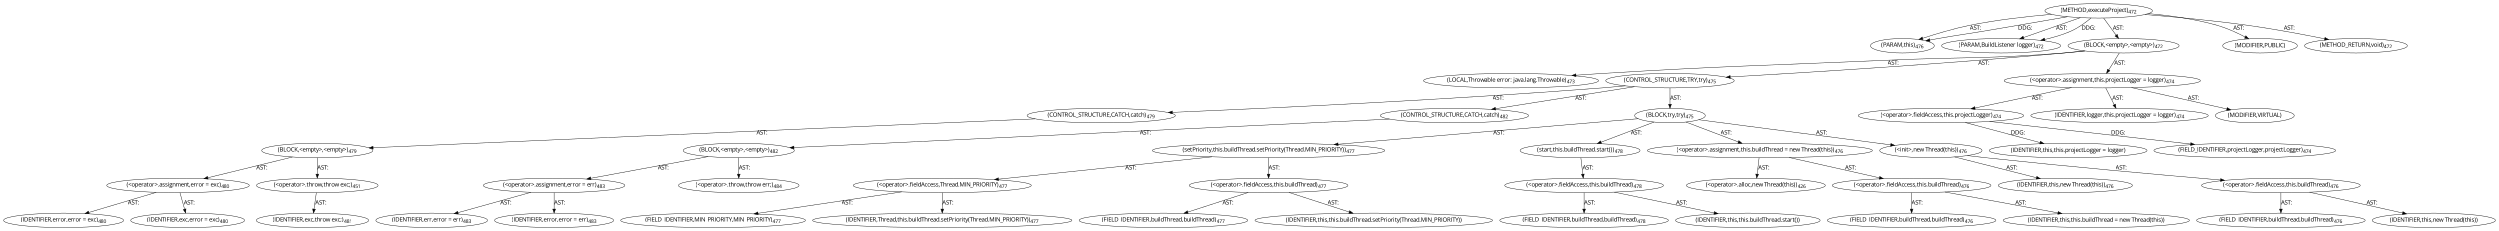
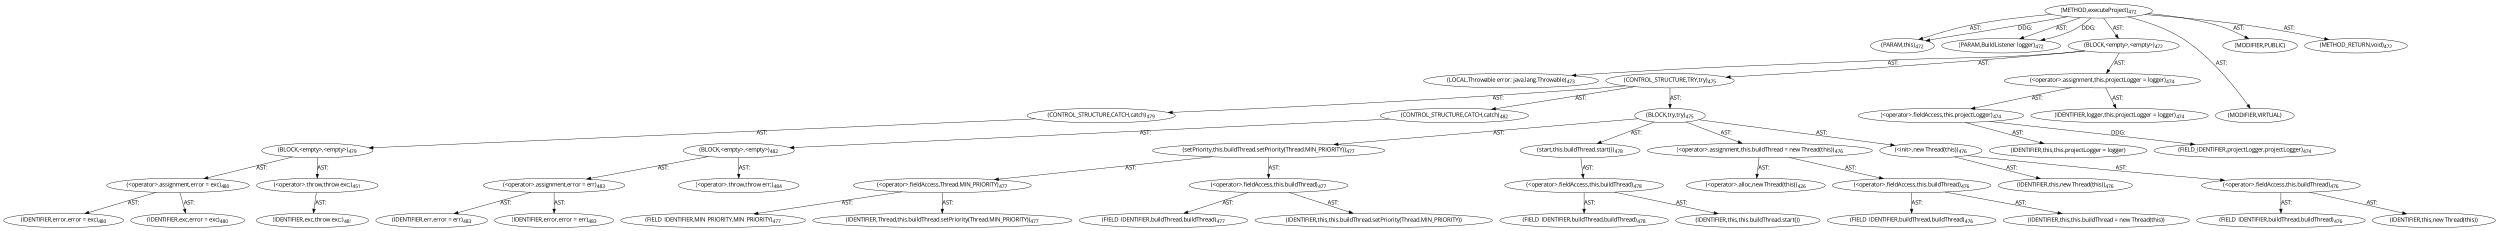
  digraph {
    fontname="Open Sans"
    node [fontname="Open Sans"]
    edge [fontname="Open Sans"]
    n1 [label=<(METHOD,executeProject)<SUB>472</SUB>>]
-   n2 [label=<(PARAM,this)<SUB>476</SUB>>]
+   n2 [label=<(PARAM,this)<SUB>472</SUB>>]
    n3 [label=<(PARAM,BuildListener logger)<SUB>472</SUB>>]
    n4 [label=<(BLOCK,&lt;empty&gt;,&lt;empty&gt;)<SUB>472</SUB>>]
    n5 [label=<(MODIFIER,PUBLIC)>]
    n6 [label=<(MODIFIER,VIRTUAL)>]
    n7 [label=<(METHOD_RETURN,void)<SUB>472</SUB>>]
    n8 [label=<(LOCAL,Throwable error: java.lang.Throwable)<SUB>473</SUB>>]
    n9 [label=<(&lt;operator&gt;.assignment,this.projectLogger = logger)<SUB>474</SUB>>]
    n10 [label=<(CONTROL_STRUCTURE,TRY,try)<SUB>475</SUB>>]
    n11 [label=<(&lt;operator&gt;.fieldAccess,this.projectLogger)<SUB>474</SUB>>]
    n12 [label=<(IDENTIFIER,logger,this.projectLogger = logger)<SUB>474</SUB>>]
    n13 [label=<(BLOCK,try,try)<SUB>475</SUB>>]
    n14 [label=<(CONTROL_STRUCTURE,CATCH,catch)<SUB>479</SUB>>]
    n15 [label=<(CONTROL_STRUCTURE,CATCH,catch)<SUB>482</SUB>>]
    n16 [label=<(IDENTIFIER,this,this.projectLogger = logger)>]
    n17 [label=<(FIELD_IDENTIFIER,projectLogger,projectLogger)<SUB>474</SUB>>]
    n18 [label=<(&lt;operator&gt;.assignment,this.buildThread = new Thread(this))<SUB>476</SUB>>]
    n19 [label=<(&lt;init&gt;,new Thread(this))<SUB>476</SUB>>]
    n20 [label=<(setPriority,this.buildThread.setPriority(Thread.MIN_PRIORITY))<SUB>477</SUB>>]
    n21 [label=<(start,this.buildThread.start())<SUB>478</SUB>>]
    n22 [label=<(BLOCK,&lt;empty&gt;,&lt;empty&gt;)<SUB>479</SUB>>]
    n23 [label=<(BLOCK,&lt;empty&gt;,&lt;empty&gt;)<SUB>482</SUB>>]
    n24 [label=<(&lt;operator&gt;.fieldAccess,this.buildThread)<SUB>476</SUB>>]
    n25 [label=<(&lt;operator&gt;.alloc,new Thread(this))<SUB>426</SUB>>]
    n26 [label=<(&lt;operator&gt;.fieldAccess,this.buildThread)<SUB>476</SUB>>]
    n27 [label=<(IDENTIFIER,this,new Thread(this))<SUB>476</SUB>>]
    n28 [label=<(&lt;operator&gt;.fieldAccess,this.buildThread)<SUB>477</SUB>>]
    n29 [label=<(&lt;operator&gt;.fieldAccess,Thread.MIN_PRIORITY)<SUB>477</SUB>>]
    n30 [label=<(&lt;operator&gt;.fieldAccess,this.buildThread)<SUB>478</SUB>>]
    n31 [label=<(IDENTIFIER,this,this.buildThread = new Thread(this))>]
    n32 [label=<(FIELD_IDENTIFIER,buildThread,buildThread)<SUB>476</SUB>>]
    n33 [label=<(IDENTIFIER,this,new Thread(this))>]
    n34 [label=<(FIELD_IDENTIFIER,buildThread,buildThread)<SUB>476</SUB>>]
    n35 [label=<(IDENTIFIER,this,this.buildThread.setPriority(Thread.MIN_PRIORITY))>]
    n36 [label=<(FIELD_IDENTIFIER,buildThread,buildThread)<SUB>477</SUB>>]
    n37 [label=<(IDENTIFIER,Thread,this.buildThread.setPriority(Thread.MIN_PRIORITY))<SUB>477</SUB>>]
    n38 [label=<(FIELD_IDENTIFIER,MIN_PRIORITY,MIN_PRIORITY)<SUB>477</SUB>>]
    n39 [label=<(IDENTIFIER,this,this.buildThread.start())>]
    n40 [label=<(FIELD_IDENTIFIER,buildThread,buildThread)<SUB>478</SUB>>]
    n41 [label=<(&lt;operator&gt;.assignment,error = exc)<SUB>480</SUB>>]
    n42 [label=<(&lt;operator&gt;.throw,throw exc;)<SUB>451</SUB>>]
    n43 [label=<(IDENTIFIER,error,error = exc)<SUB>480</SUB>>]
    n44 [label=<(IDENTIFIER,exc,error = exc)<SUB>480</SUB>>]
    n45 [label=<(IDENTIFIER,exc,throw exc;)<SUB>481</SUB>>]
    n46 [label=<(&lt;operator&gt;.assignment,error = err)<SUB>483</SUB>>]
    n47 [label=<(&lt;operator&gt;.throw,throw err;)<SUB>484</SUB>>]
    n48 [label=<(IDENTIFIER,error,error = err)<SUB>483</SUB>>]
    n49 [label=<(IDENTIFIER,err,error = err)<SUB>483</SUB>>]
    n1 -> n2 [label="AST: "]
    n1 -> n2 [label="DDG: "]
    n1 -> n3 [label="AST: "]
    n1 -> n3 [label="DDG: "]
    n1 -> n4 [label="AST: "]
    n1 -> n5 [label="AST: "]
-   n9 -> n6 [label="AST: "]
+   n1 -> n6 [label="AST: "]
    n1 -> n7 [label="AST: "]
    n4 -> n8 [label="AST: "]
    n4 -> n9 [label="AST: "]
    n4 -> n10 [label="AST: "]
    n9 -> n11 [label="AST: "]
    n9 -> n12 [label="AST: "]
    n10 -> n13 [label="AST: "]
    n10 -> n14 [label="AST: "]
    n10 -> n15 [label="AST: "]
-   n11 -> n16 [label="DDG: "]
+   n11 -> n16 [label="AST: "]
    n11 -> n17 [label="DDG: "]
    n13 -> n18 [label="AST: "]
    n13 -> n19 [label="AST: "]
    n13 -> n20 [label="AST: "]
    n13 -> n21 [label="AST: "]
    n14 -> n22 [label="AST: "]
    n15 -> n23 [label="AST: "]
    n18 -> n24 [label="AST: "]
    n18 -> n25 [label="AST: "]
    n19 -> n26 [label="AST: "]
    n19 -> n27 [label="AST: "]
    n20 -> n28 [label="AST: "]
    n20 -> n29 [label="AST: "]
    n21 -> n30 [label="AST: "]
    n22 -> n41 [label="AST: "]
    n22 -> n42 [label="AST: "]
    n23 -> n46 [label="AST: "]
    n23 -> n47 [label="AST: "]
    n24 -> n31 [label="AST: "]
    n24 -> n32 [label="AST: "]
    n26 -> n33 [label="AST: "]
    n26 -> n34 [label="AST: "]
    n28 -> n35 [label="AST: "]
    n28 -> n36 [label="AST: "]
    n29 -> n37 [label="AST: "]
    n29 -> n38 [label="AST: "]
    n30 -> n39 [label="AST: "]
    n30 -> n40 [label="AST: "]
    n41 -> n43 [label="AST: "]
    n41 -> n44 [label="AST: "]
    n42 -> n45 [label="AST: "]
    n46 -> n48 [label="AST: "]
    n46 -> n49 [label="AST: "]
  }
